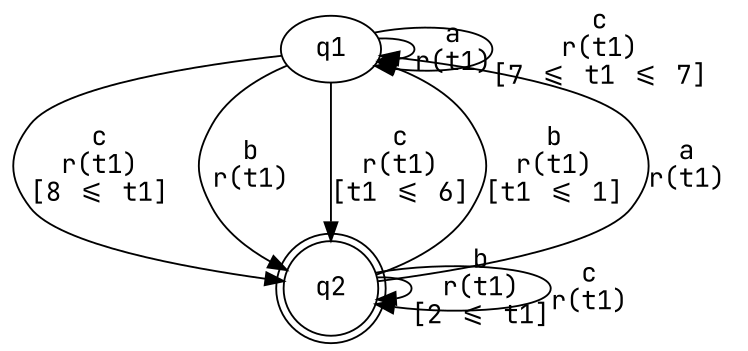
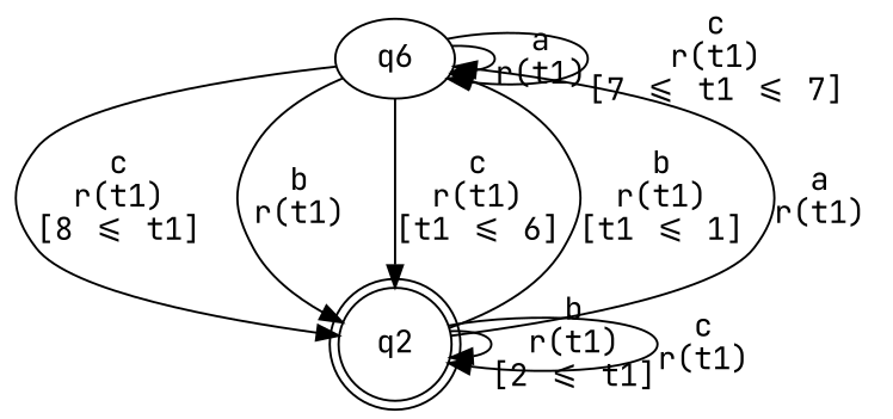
  digraph {
    fontname="JetBrains Mono"
    node [fontname="JetBrains Mono"]
    edge [fontname="JetBrains Mono"]
-   n1 [label=q1]
+   n1 [label=q6]
    n2 [label=q2 shape=doublecircle]
    n1 -> n1 [label="a\nr(t1)\n"]
    n1 -> n1 [label="c\nr(t1)\n[7 <= t1 <= 7]"]
    n1 -> n2 [label="c\nr(t1)\n[8 <= t1]"]
    n1 -> n2 [label="b\nr(t1)\n"]
    n1 -> n2 [label="c\nr(t1)\n[t1 <= 6]"]
    n2 -> n1 [label="b\nr(t1)\n[t1 <= 1]"]
    n2 -> n1 [label="a\nr(t1)\n"]
    n2 -> n2 [label="b\nr(t1)\n[2 <= t1]"]
    n2 -> n2 [label="c\nr(t1)\n"]
  }
